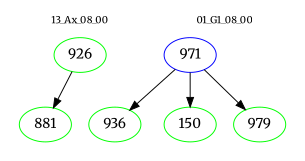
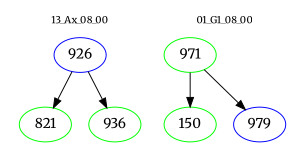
  digraph {
    fontname=Merriweather
    node [color=green fontname=Merriweather]
    edge [color=black fontname=Merriweather]
-   n1 [label=926]
-   n2 [label=881]
+   n1 [color=blue label=926]
+   n2 [label=821]
    n3 [label=936]
-   n4 [color=blue label=971]
+   n4 [label=971]
    n5 [label=150]
-   n6 [label=979]
+   n6 [color=blue label=979]
    subgraph cluster_1 {
      color=white
      fontsize=10
      label="13_Ax_08_00"
      n1
      n2
      n3
    }
    subgraph cluster_2 {
      color=white
      fontsize=10
      label="01_G1_08_00"
      n4
      n5
      n6
    }
    n1 -> n2
-   n4 -> n3
+   n1 -> n3
    n4 -> n5
    n4 -> n6
  }
